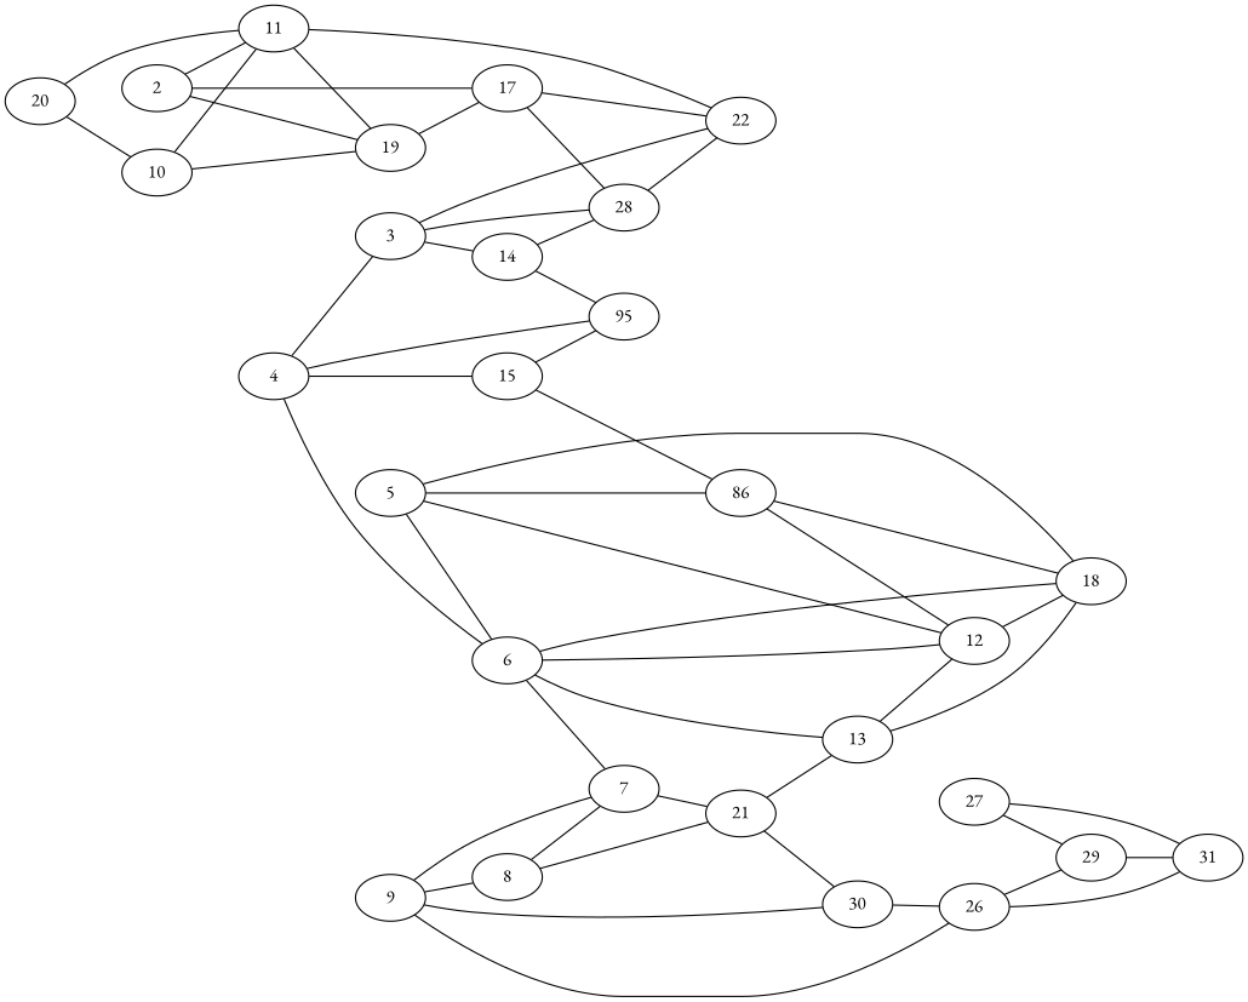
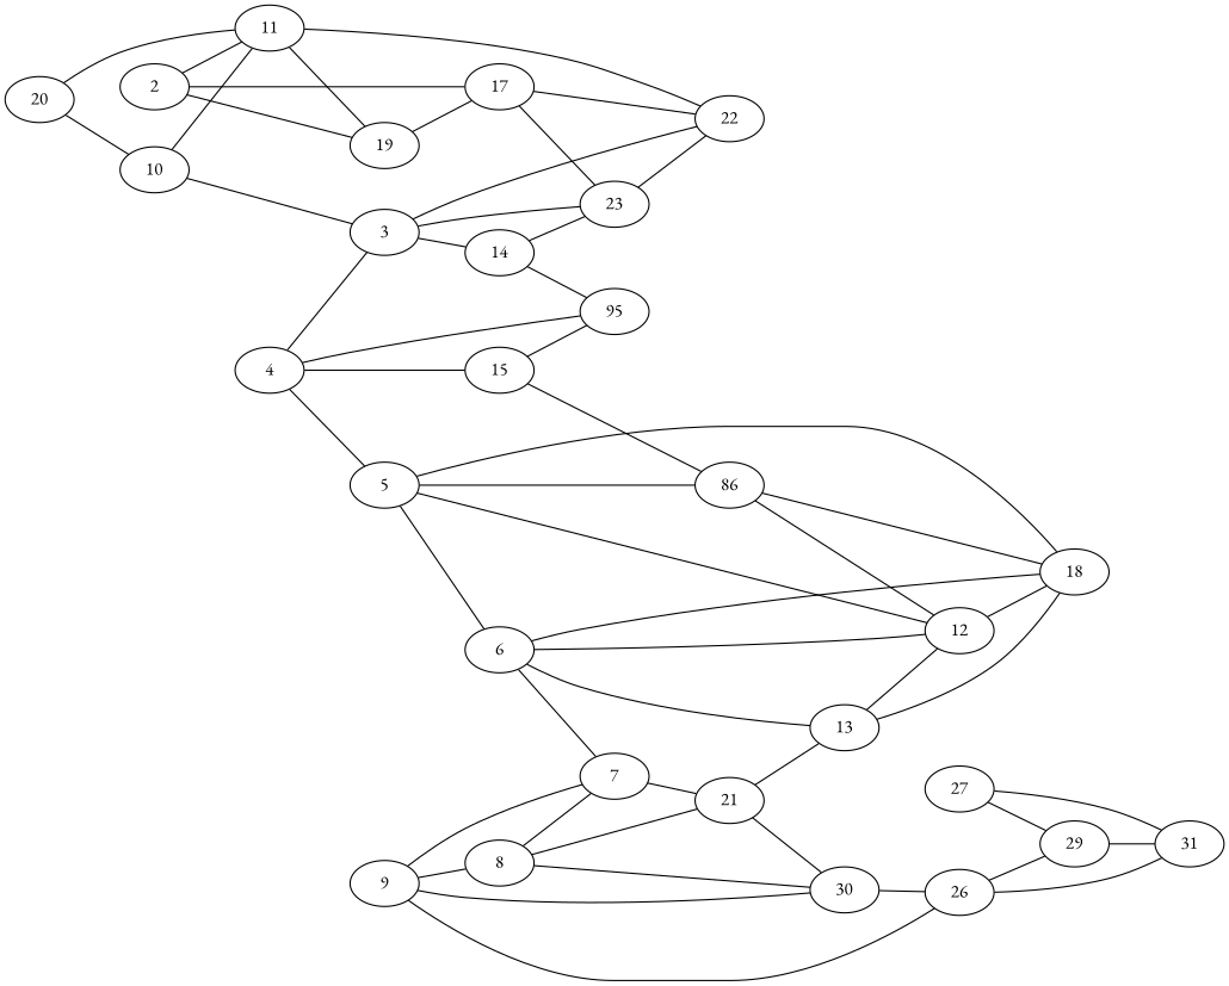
  graph {
    fontname="EB Garamond"
    rankdir=LR
    node [aaLength=3 fontname="EB Garamond" sequence=QGTRILEF type=1]
    edge [distance0=11.0 fontname="EB Garamond" frequency=1 type0=1]
    2 [aaLength=10 sequence=KDLKKVYWVK type=0]
    11 [aaLength=8]
    17 [aaLength=9 sequence=GLITETFDI]
    19 [aaLength=8]
    10 [sequence=FAC]
    20 [aaLength=7 sequence=GPTSHDV]
    22 [sequence=GEV]
-   23 [aaLength=4 sequence=TEEE label=28]
+   23 [aaLength=4 sequence=TEEE]
    3 [aaLength=11 sequence=FSFVGEYDQVP type=0]
    14 [aaLength=5 sequence=YSAKK]
    n11 [aaLength=2 label=95 sequence=GK]
    4 [aaLength=7 sequence=IINLPPK type=0]
    5 [aaLength=13 sequence=GYKLGCGATAVEL type=0]
    15 [aaLength=14 sequence=DVNIEGRDVSFRVE]
    6 [sequence=APE type=0]
    12 [aaLength=11 sequence=SVGPHTIEESL]
    n17 [aaLength=8 label=86 sequence=PGTYIRSL]
    18 [aaLength=11 sequence=SVGPHTIEESL]
    13 [aaLength=2 sequence=FE]
    7 [aaLength=9 sequence=IPLEKCLEW type=0]
    21 [aaLength=2 sequence=LP]
    30 [sequence=KMI]
    26 [aaLength=2 sequence=DG]
    8 [sequence=VVV type=0]
    29 [aaLength=5 sequence=RLLAL]
    31 [aaLength=2 sequence=VV]
    9 [aaLength=6 sequence=QIHLEM type=0]
    27 [aaLength=8 sequence=NTR]
    2 -- 11 [distance0=30.63722]
    2 -- 17 [distance0=32.04121 distance1=3.0 frequency=2 type0=3 type1=4]
    2 -- 19 [distance0=30.63722 type0=2]
    11 -- 19 [distance0=0.0]
    17 -- 22 [distance0=10.0 distance1=1.0 frequency=2 type1=4]
    17 -- 23 [distance0=21.0 type0=2]
    19 -- 17 [distance0=22.0 type0=3]
    10 -- 11
-   10 -- 19 [distance1=8.0 frequency=2 type0=2 type1=4]
+   10 -- 3 [distance1=8.0 frequency=2 type0=2 type1=4]
    20 -- 11 [distance0=39.0 type0=3]
    20 -- 10 [distance0=28.0 distance1=21.0 frequency=2 type1=4]
    22 -- 11 [distance0=32.0 type0=3]
    23 -- 22
    3 -- 22 [distance0=42.93828 type0=3]
    3 -- 23 [distance0=39.04735]
    3 -- 14 [distance0=40.15838 distance1=2.0 frequency=2 type0=2 type1=4]
    14 -- 23 [distance0=22.0 type0=3]
    14 -- n11 [distance0=17.0 type0=2]
    4 -- 3 [distance0=47.33169]
    4 -- n11 [distance0=52.92692 type0=3]
-   4 -- 6 [distance0=47.53277 type0=2]
+   4 -- 5 [distance0=47.53277 type0=2]
    4 -- 15 [distance0=8.0 type0=4]
    5 -- 6 [distance0=41.28808]
    5 -- 12 [distance0=45.94079 type0=3]
    5 -- n17 [distance0=44.70521 type0=2]
    5 -- 18 [distance0=3.0 type0=4]
    15 -- n11 [distance0=17.0 type0=2]
    15 -- n17 [distance0=16.0 distance1=2.0 frequency=2 type1=4]
    6 -- 12 [distance0=24.60879 type0=3]
    6 -- 13 [distance0=18.93654 type0=2]
    6 -- 7 [distance0=13.38009 distance1=6.0 frequency=2 type1=4]
    12 -- 18 [distance0=0.0]
    n17 -- 12 [distance0=28.0 type0=2]
    n17 -- 18 [distance0=28.0 type0=3]
    18 -- 6 [distance0=24.60879 type0=3]
    13 -- 12 [distance0=13.0]
    13 -- 18 [distance0=13.0 type0=2]
    7 -- 21 [distance0=26.3826 distance1=0.0 frequency=2 type0=3 type1=5]
    21 -- 13 [distance0=21.0 type0=3]
    21 -- 30
    30 -- 26 [distance0=17.0 type0=2]
    26 -- 29 [distance0=16.0 type0=2]
    26 -- 31 [distance0=7.0 distance1=5.0 frequency=2 type1=4]
    8 -- 7 [distance0=15.39536]
    8 -- 21 [distance0=19.62708 type0=2]
+   8 -- 30 [distance0=20.98148 distance1=5.0 frequency=2 type0=3 type1=4]
    29 -- 31 [distance0=9.0]
    9 -- 7 [distance0=37.42883 type0=2]
    9 -- 30 [distance0=37.52389 type0=3]
    9 -- 26 [distance0=4.0 type0=4]
    9 -- 8 [distance0=25.4913]
    27 -- 29 [distance0=34.0 type0=2]
    27 -- 31 [distance0=43.0 type0=3]
  }
